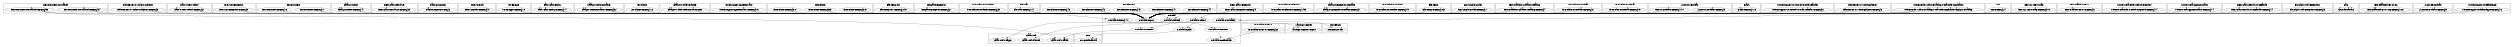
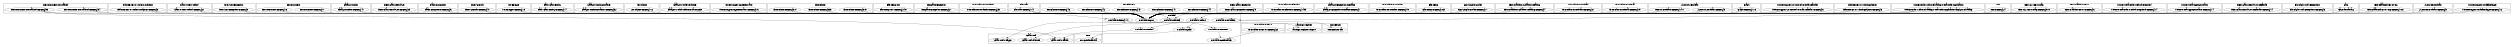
  digraph {
    "Scalar::Util::refaddr"
    "Scalar::Util::reftype"
    "Scalar::Util::blessed"
    "KiokuDB::Error::UnknownObjects::BEGIN@6"
    "Class::MOP::Method::BEGIN@21"
    "XML::SAX::Exception::BEGIN@8"
    "PPI::Document::BEGIN@77"
    "PPI::Document::BEGIN@76"
    "Catalyst::Action::BEGIN@41"
    "DBIx::Class::ResultSet::BEGIN@25"
-   "Plack::Component::BEGIN@6" [label="Plack::Component::CGI@6"]
+   "Plack::Component::BEGIN@6"
    "Time::Seconds::BEGIN@40"
    "UNIVERSAL::can"
    "MIME::Type::BEGIN@18"
    "Path::Class::Entity::BEGIN@14"
    "Catalyst::ActionContainer::BEGIN@32"
    "Set::Object::BEGIN@712"
    "Catalyst::Model::KiokuDB::save_scope"
    "MooseX::Types::TypeDecorator::BEGIN@16"
    "Time::Piece::BEGIN@510"
    "Time::Piece::BEGIN@575"
    "Time::Piece::BEGIN@533"
    "File::Temp::Dir::BEGIN@2407"
    "warnings::register::import"
    "Template::Exception::BEGIN@27"
    "XML::LibXML::NodeList::BEGIN@23"
    "File::stat::BEGIN@147"
    "mro::get_linear_isa"
    "PPI::Element::BEGIN@44"
    "PPI::Element::BEGIN@41"
    "PPI::Element::BEGIN@43"
    "PPI::Element::BEGIN@42"
    "PPI::Element::BEGIN@46"
    "DBIx::Class::Exception::BEGIN@9"
    "PPI::Document::Normalized::BEGIN@54"
    "PPI::Document::Normalized::BEGIN@53"
    "XML::LibXML::Element::BEGIN@1495"
    "Catalyst::Exception::Interface::BEGIN@7"
    "XML::LibXML::Number::BEGIN@19"
    "File::Temp::BEGIN@163"
    "CGI::Simple::Cookie::BEGIN@17"
    "Text::Tradition::Collation::Reading::BEGIN@4"
    "XML::LibXML::Boolean::BEGIN@21"
    "XML::LibXML::Literal::BEGIN@19"
    "JSON::XS::Boolean::BEGIN@3"
    n46 [label="URI::XS::Boolean::BEGIN@1477"]
    "Graph::BEGIN@116"
    "MooseX::Types::Structured::OverflowHandler::BEGIN@6"
    "KiokuDB::Error::MissingObjects::BEGIN@6"
    "MooseX::Role::WithOverloading::Meta::Role::Application::apply_overloading"
    "URI::BEGIN@24"
    "Text::CSV::ErrorDiag::BEGIN@978"
    "Text::Tradition::Error::BEGIN@6"
    "XML::LibXML::Error::BEGIN@22"
    "overload::BEGIN@147"
    "overload::mycan"
    "overload::OVERLOAD"
    "overload::AddrRef"
    "overload::Method"
    "overload::import"
    "overload::ov_method"
    "overload::CORE:match"
    "overload::Overloaded"
    "Moose::Meta::Role::Method::Required::BEGIN@14"
    "Moose::Meta::TypeConstraint::BEGIN@14"
    "DBIx::Class::ResultSourceHandle::BEGIN@14"
    "Bio::Phylo::Util::Exceptions::BEGIN@6"
    "Carp::format_arg"
    "Text::Balanced::ErrorMsg::BEGIN@1021"
    "JSON::PP::Boolean::BEGIN@3"
    "MooseX::Types::UndefinedType::BEGIN@12"
    subgraph cluster_1 {
      label="Scalar::Util"
      "Scalar::Util::refaddr"
      "Scalar::Util::reftype"
      "Scalar::Util::blessed"
    }
    subgraph cluster_2 {
      label="KiokuDB::Error::UnknownObjects"
      "KiokuDB::Error::UnknownObjects::BEGIN@6"
    }
    subgraph cluster_3 {
      label="Class::MOP::Method"
      "Class::MOP::Method::BEGIN@21"
    }
    subgraph cluster_4 {
      label="XML::SAX::Exception"
      "XML::SAX::Exception::BEGIN@8"
    }
    subgraph cluster_5 {
      label="PPI::Document"
      "PPI::Document::BEGIN@77"
      "PPI::Document::BEGIN@76"
    }
    subgraph cluster_6 {
      label="Catalyst::Action"
      "Catalyst::Action::BEGIN@41"
    }
    subgraph cluster_7 {
      label="DBIx::Class::ResultSet"
      "DBIx::Class::ResultSet::BEGIN@25"
    }
    subgraph cluster_8 {
      label="Plack::Component"
      "Plack::Component::BEGIN@6"
    }
    subgraph cluster_9 {
      label="Time::Seconds"
      "Time::Seconds::BEGIN@40"
    }
    subgraph cluster_10 {
      label=UNIVERSAL
      "UNIVERSAL::can"
    }
    subgraph cluster_11 {
      label="MIME::Type"
      "MIME::Type::BEGIN@18"
    }
    subgraph cluster_12 {
      label="Path::Class::Entity"
      "Path::Class::Entity::BEGIN@14"
    }
    subgraph cluster_13 {
      label="Catalyst::ActionContainer"
      "Catalyst::ActionContainer::BEGIN@32"
    }
    subgraph cluster_14 {
      label="Set::Object"
      "Set::Object::BEGIN@712"
    }
    subgraph cluster_15 {
      label="Catalyst::Model::KiokuDB"
      "Catalyst::Model::KiokuDB::save_scope"
    }
    subgraph cluster_16 {
      label="MooseX::Types::TypeDecorator"
      "MooseX::Types::TypeDecorator::BEGIN@16"
    }
    subgraph cluster_17 {
      label="Time::Piece"
      "Time::Piece::BEGIN@510"
      "Time::Piece::BEGIN@575"
      "Time::Piece::BEGIN@533"
    }
    subgraph cluster_18 {
      label="File::Temp::Dir"
      "File::Temp::Dir::BEGIN@2407"
    }
    subgraph cluster_19 {
      label="warnings::register"
      "warnings::register::import"
    }
    subgraph cluster_20 {
      label="Template::Exception"
      "Template::Exception::BEGIN@27"
    }
    subgraph cluster_21 {
      label="XML::LibXML::NodeList"
      "XML::LibXML::NodeList::BEGIN@23"
    }
    subgraph cluster_22 {
      label="File::stat"
      "File::stat::BEGIN@147"
    }
    subgraph cluster_23 {
      label=mro
      "mro::get_linear_isa"
    }
    subgraph cluster_24 {
      label="PPI::Element"
      "PPI::Element::BEGIN@44"
      "PPI::Element::BEGIN@41"
      "PPI::Element::BEGIN@43"
      "PPI::Element::BEGIN@42"
      "PPI::Element::BEGIN@46"
    }
    subgraph cluster_25 {
      label="DBIx::Class::Exception"
      "DBIx::Class::Exception::BEGIN@9"
    }
    subgraph cluster_26 {
      label="PPI::Document::Normalized"
      "PPI::Document::Normalized::BEGIN@54"
      "PPI::Document::Normalized::BEGIN@53"
    }
    subgraph cluster_27 {
      label="XML::LibXML::Element"
      "XML::LibXML::Element::BEGIN@1495"
    }
    subgraph cluster_28 {
      label="Catalyst::Exception::Interface"
      "Catalyst::Exception::Interface::BEGIN@7"
    }
    subgraph cluster_29 {
      label="XML::LibXML::Number"
      "XML::LibXML::Number::BEGIN@19"
    }
    subgraph cluster_30 {
      label="File::Temp"
      "File::Temp::BEGIN@163"
    }
    subgraph cluster_31 {
      label="CGI::Simple::Cookie"
      "CGI::Simple::Cookie::BEGIN@17"
    }
    subgraph cluster_32 {
      label="Text::Tradition::Collation::Reading"
      "Text::Tradition::Collation::Reading::BEGIN@4"
    }
    subgraph cluster_33 {
      label="XML::LibXML::Boolean"
      "XML::LibXML::Boolean::BEGIN@21"
    }
    subgraph cluster_34 {
      label="XML::LibXML::Literal"
      "XML::LibXML::Literal::BEGIN@19"
    }
    subgraph cluster_35 {
      label="JSON::XS::Boolean"
      "JSON::XS::Boolean::BEGIN@3"
      n46
    }
    subgraph cluster_36 {
      label="Graph"
      "Graph::BEGIN@116"
    }
    subgraph cluster_37 {
      label="MooseX::Types::Structured::OverflowHandler"
      "MooseX::Types::Structured::OverflowHandler::BEGIN@6"
    }
    subgraph cluster_38 {
      label="KiokuDB::Error::MissingObjects"
      "KiokuDB::Error::MissingObjects::BEGIN@6"
    }
    subgraph cluster_39 {
      label="MooseX::Role::WithOverloading::Meta::Role::Application"
      "MooseX::Role::WithOverloading::Meta::Role::Application::apply_overloading"
    }
    subgraph cluster_40 {
      label=URI
      "URI::BEGIN@24"
    }
    subgraph cluster_41 {
      label="Text::CSV::ErrorDiag"
      "Text::CSV::ErrorDiag::BEGIN@978"
    }
    subgraph cluster_42 {
      label="Text::Tradition::Error"
      "Text::Tradition::Error::BEGIN@6"
    }
    subgraph cluster_43 {
      label="XML::LibXML::Error"
      "XML::LibXML::Error::BEGIN@22"
    }
    subgraph cluster_44 {
      label=overload
      "overload::BEGIN@147"
      "overload::mycan"
      "overload::OVERLOAD"
      "overload::AddrRef"
      "overload::Method"
      "overload::import"
      "overload::ov_method"
      "overload::CORE:match"
      "overload::Overloaded"
    }
    subgraph cluster_45 {
      label="Moose::Meta::Role::Method::Required"
      "Moose::Meta::Role::Method::Required::BEGIN@14"
    }
    subgraph cluster_46 {
      label="Moose::Meta::TypeConstraint"
      "Moose::Meta::TypeConstraint::BEGIN@14"
    }
    subgraph cluster_47 {
      label="DBIx::Class::ResultSourceHandle"
      "DBIx::Class::ResultSourceHandle::BEGIN@14"
    }
    subgraph cluster_48 {
      label="Bio::Phylo::Util::Exceptions"
      "Bio::Phylo::Util::Exceptions::BEGIN@6"
    }
    subgraph cluster_49 {
      label=Carp
      "Carp::format_arg"
    }
    subgraph cluster_50 {
      label="Text::Balanced::ErrorMsg"
      "Text::Balanced::ErrorMsg::BEGIN@1021"
    }
    subgraph cluster_51 {
      label="JSON::PP::Boolean"
      "JSON::PP::Boolean::BEGIN@3"
    }
    subgraph cluster_52 {
      label="MooseX::Types::UndefinedType"
      "MooseX::Types::UndefinedType::BEGIN@12"
    }
    "KiokuDB::Error::UnknownObjects::BEGIN@6" -> "overload::import"
    "Class::MOP::Method::BEGIN@21" -> "overload::import"
    "XML::SAX::Exception::BEGIN@8" -> "overload::import"
    "PPI::Document::BEGIN@77" -> "overload::import"
    "PPI::Document::BEGIN@76" -> "overload::import"
    "Catalyst::Action::BEGIN@41" -> "overload::import"
    "DBIx::Class::ResultSet::BEGIN@25" -> "overload::import"
    "Plack::Component::BEGIN@6" -> "overload::import"
    "Time::Seconds::BEGIN@40" -> "overload::import"
    "MIME::Type::BEGIN@18" -> "overload::import"
    "Path::Class::Entity::BEGIN@14" -> "overload::import"
    "Catalyst::ActionContainer::BEGIN@32" -> "overload::import"
    "Set::Object::BEGIN@712" -> "overload::import"
    "Catalyst::Model::KiokuDB::save_scope" -> "overload::AddrRef"
    "MooseX::Types::TypeDecorator::BEGIN@16" -> "overload::import"
    "Time::Piece::BEGIN@510" -> "overload::import"
    "Time::Piece::BEGIN@575" -> "overload::import"
    "Time::Piece::BEGIN@533" -> "overload::import"
    "File::Temp::Dir::BEGIN@2407" -> "overload::import"
    "Template::Exception::BEGIN@27" -> "overload::import"
    "XML::LibXML::NodeList::BEGIN@23" -> "overload::import"
    "File::stat::BEGIN@147" -> "overload::BEGIN@147"
    "File::stat::BEGIN@147" -> "overload::import"
    "PPI::Element::BEGIN@44" -> "overload::import"
    "PPI::Element::BEGIN@41" -> "overload::import"
    "PPI::Element::BEGIN@43" -> "overload::import"
    "PPI::Element::BEGIN@42" -> "overload::import"
    "PPI::Element::BEGIN@46" -> "overload::import"
    "DBIx::Class::Exception::BEGIN@9" -> "overload::import"
    "PPI::Document::Normalized::BEGIN@54" -> "overload::import"
    "PPI::Document::Normalized::BEGIN@53" -> "Scalar::Util::refaddr"
    "PPI::Document::Normalized::BEGIN@53" -> "overload::import"
    "XML::LibXML::Element::BEGIN@1495" -> "overload::import"
    "Catalyst::Exception::Interface::BEGIN@7" -> "overload::import"
    "XML::LibXML::Number::BEGIN@19" -> "overload::import"
    "File::Temp::BEGIN@163" -> "overload::import"
    "CGI::Simple::Cookie::BEGIN@17" -> "overload::import"
    "Text::Tradition::Collation::Reading::BEGIN@4" -> "overload::import"
    "XML::LibXML::Boolean::BEGIN@21" -> "overload::import"
    "XML::LibXML::Literal::BEGIN@19" -> "overload::import"
    "JSON::XS::Boolean::BEGIN@3" -> "overload::import"
    n46 -> "overload::import"
    "Graph::BEGIN@116" -> "overload::import"
    "MooseX::Types::Structured::OverflowHandler::BEGIN@6" -> "overload::import"
    "KiokuDB::Error::MissingObjects::BEGIN@6" -> "overload::import"
    "MooseX::Role::WithOverloading::Meta::Role::Application::apply_overloading" -> "overload::Method"
    "MooseX::Role::WithOverloading::Meta::Role::Application::apply_overloading" -> "overload::Overloaded"
    "URI::BEGIN@24" -> "overload::import"
    "Text::CSV::ErrorDiag::BEGIN@978" -> "overload::import"
    "Text::Tradition::Error::BEGIN@6" -> "overload::import"
    "XML::LibXML::Error::BEGIN@22" -> "overload::CORE:match"
    "overload::BEGIN@147" -> "warnings::register::import"
    "overload::mycan" -> "mro::get_linear_isa"
    "overload::OVERLOAD" -> "overload::CORE:match"
    "overload::AddrRef" -> "Scalar::Util::reftype"
    "overload::AddrRef" -> "Scalar::Util::blessed"
    "overload::Method" -> "overload::mycan"
    "overload::Method" -> "overload::ov_method"
    "overload::import" -> "overload::OVERLOAD"
    "overload::ov_method" -> "Scalar::Util::refaddr"
    "overload::Overloaded" -> "UNIVERSAL::can"
    "Moose::Meta::Role::Method::Required::BEGIN@14" -> "overload::import"
    "Moose::Meta::TypeConstraint::BEGIN@14" -> "overload::import"
    "DBIx::Class::ResultSourceHandle::BEGIN@14" -> "overload::import"
    "Bio::Phylo::Util::Exceptions::BEGIN@6" -> "overload::import"
    "Carp::format_arg" -> "overload::AddrRef"
    "Text::Balanced::ErrorMsg::BEGIN@1021" -> "overload::import"
    "JSON::PP::Boolean::BEGIN@3" -> "overload::import"
    "MooseX::Types::UndefinedType::BEGIN@12" -> "overload::import"
  }
